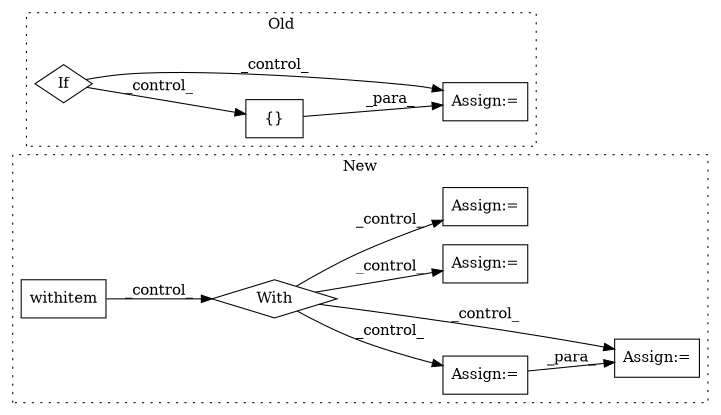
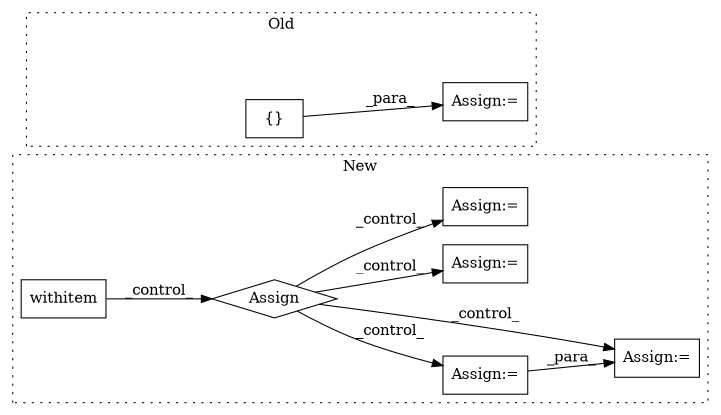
  digraph {
    rankdir=LR
    node [a=68 l=3 shape=box]
-   n1 [a=39 l="5,24" label=With s="18577,18587" shape=diamond]
+   n1 [a=39 l="5,24" label=Assign s="18577,18587" shape=diamond]
    n2 [a=49 l=5 label=withitem s=18582]
    n3 [label="Assign:=" s=19313]
    n4 [l=4 label="Assign:=" s=19538]
    n5 [l=4 label="Assign:=" s=19016]
    n6 [label="Assign:=" s=18656]
    n7 [a=59 l="1,0" label="{}" s="14863,15153"]
    n8 [l=4 label="Assign:=" s=14832]
-   n9 [a=96 label=If s=14744 shape=diamond]
    subgraph cluster_1 {
      label=New
      style=dotted
      n1
      n2
      n3
      n4
      n5
      n6
    }
    subgraph cluster_2 {
      label=Old
      style=dotted
      n7
      n8
-     n9
    }
    n1 -> n3 [label=_control_]
    n1 -> n4 [label=_control_]
    n1 -> n5 [label=_control_]
    n1 -> n6 [label=_control_]
    n2 -> n1 [label=_control_]
    n3 -> n4 [label=_para_]
    n7 -> n8 [label=_para_]
-   n9 -> n7 [label=_control_]
-   n9 -> n8 [label=_control_]
  }
